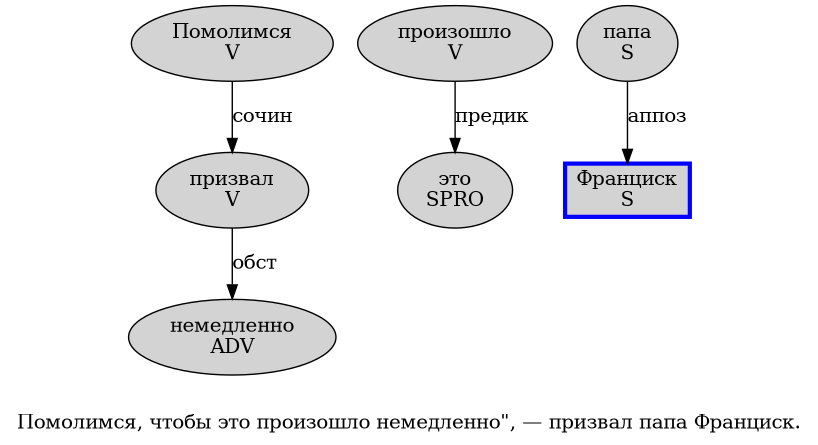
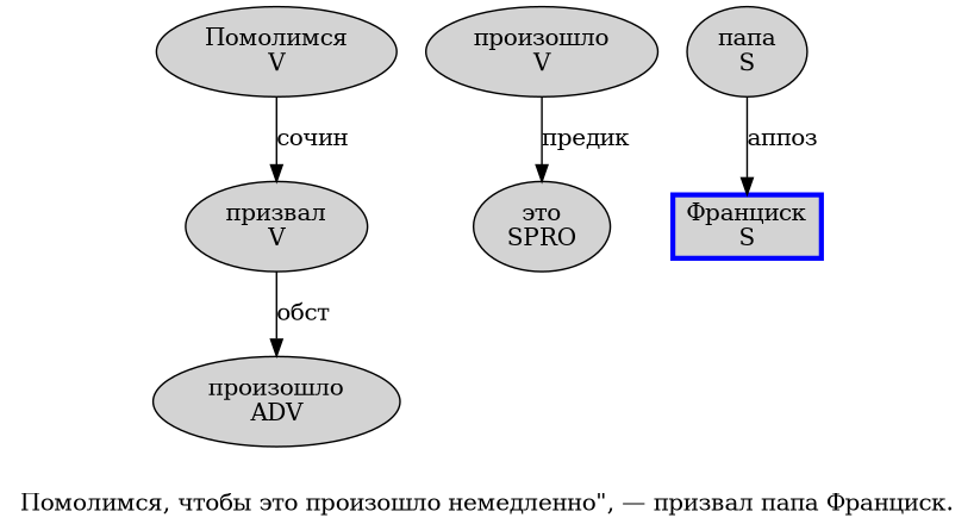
  digraph {
    label="Помолимся, чтобы это произошло немедленно\", — призвал папа Франциск."
    node [fillcolor=lightgray penwidth=1 shape=ellipse style=filled]
    n1 [label="Помолимся\nV"]
    n2 [label="призвал\nV"]
-   n3 [label="немедленно\nADV"]
+   n3 [label="произошло\nADV"]
    n4 [label="произошло\nV"]
    n5 [label="это\nSPRO"]
    n6 [label="папа\nS"]
    n7 [color=blue label="Франциск\nS" penwidth=3 shape=box]
    n1 -> n2 [label="сочин"]
    n2 -> n3 [label="обст"]
    n4 -> n5 [label="предик"]
    n6 -> n7 [label="аппоз"]
  }
